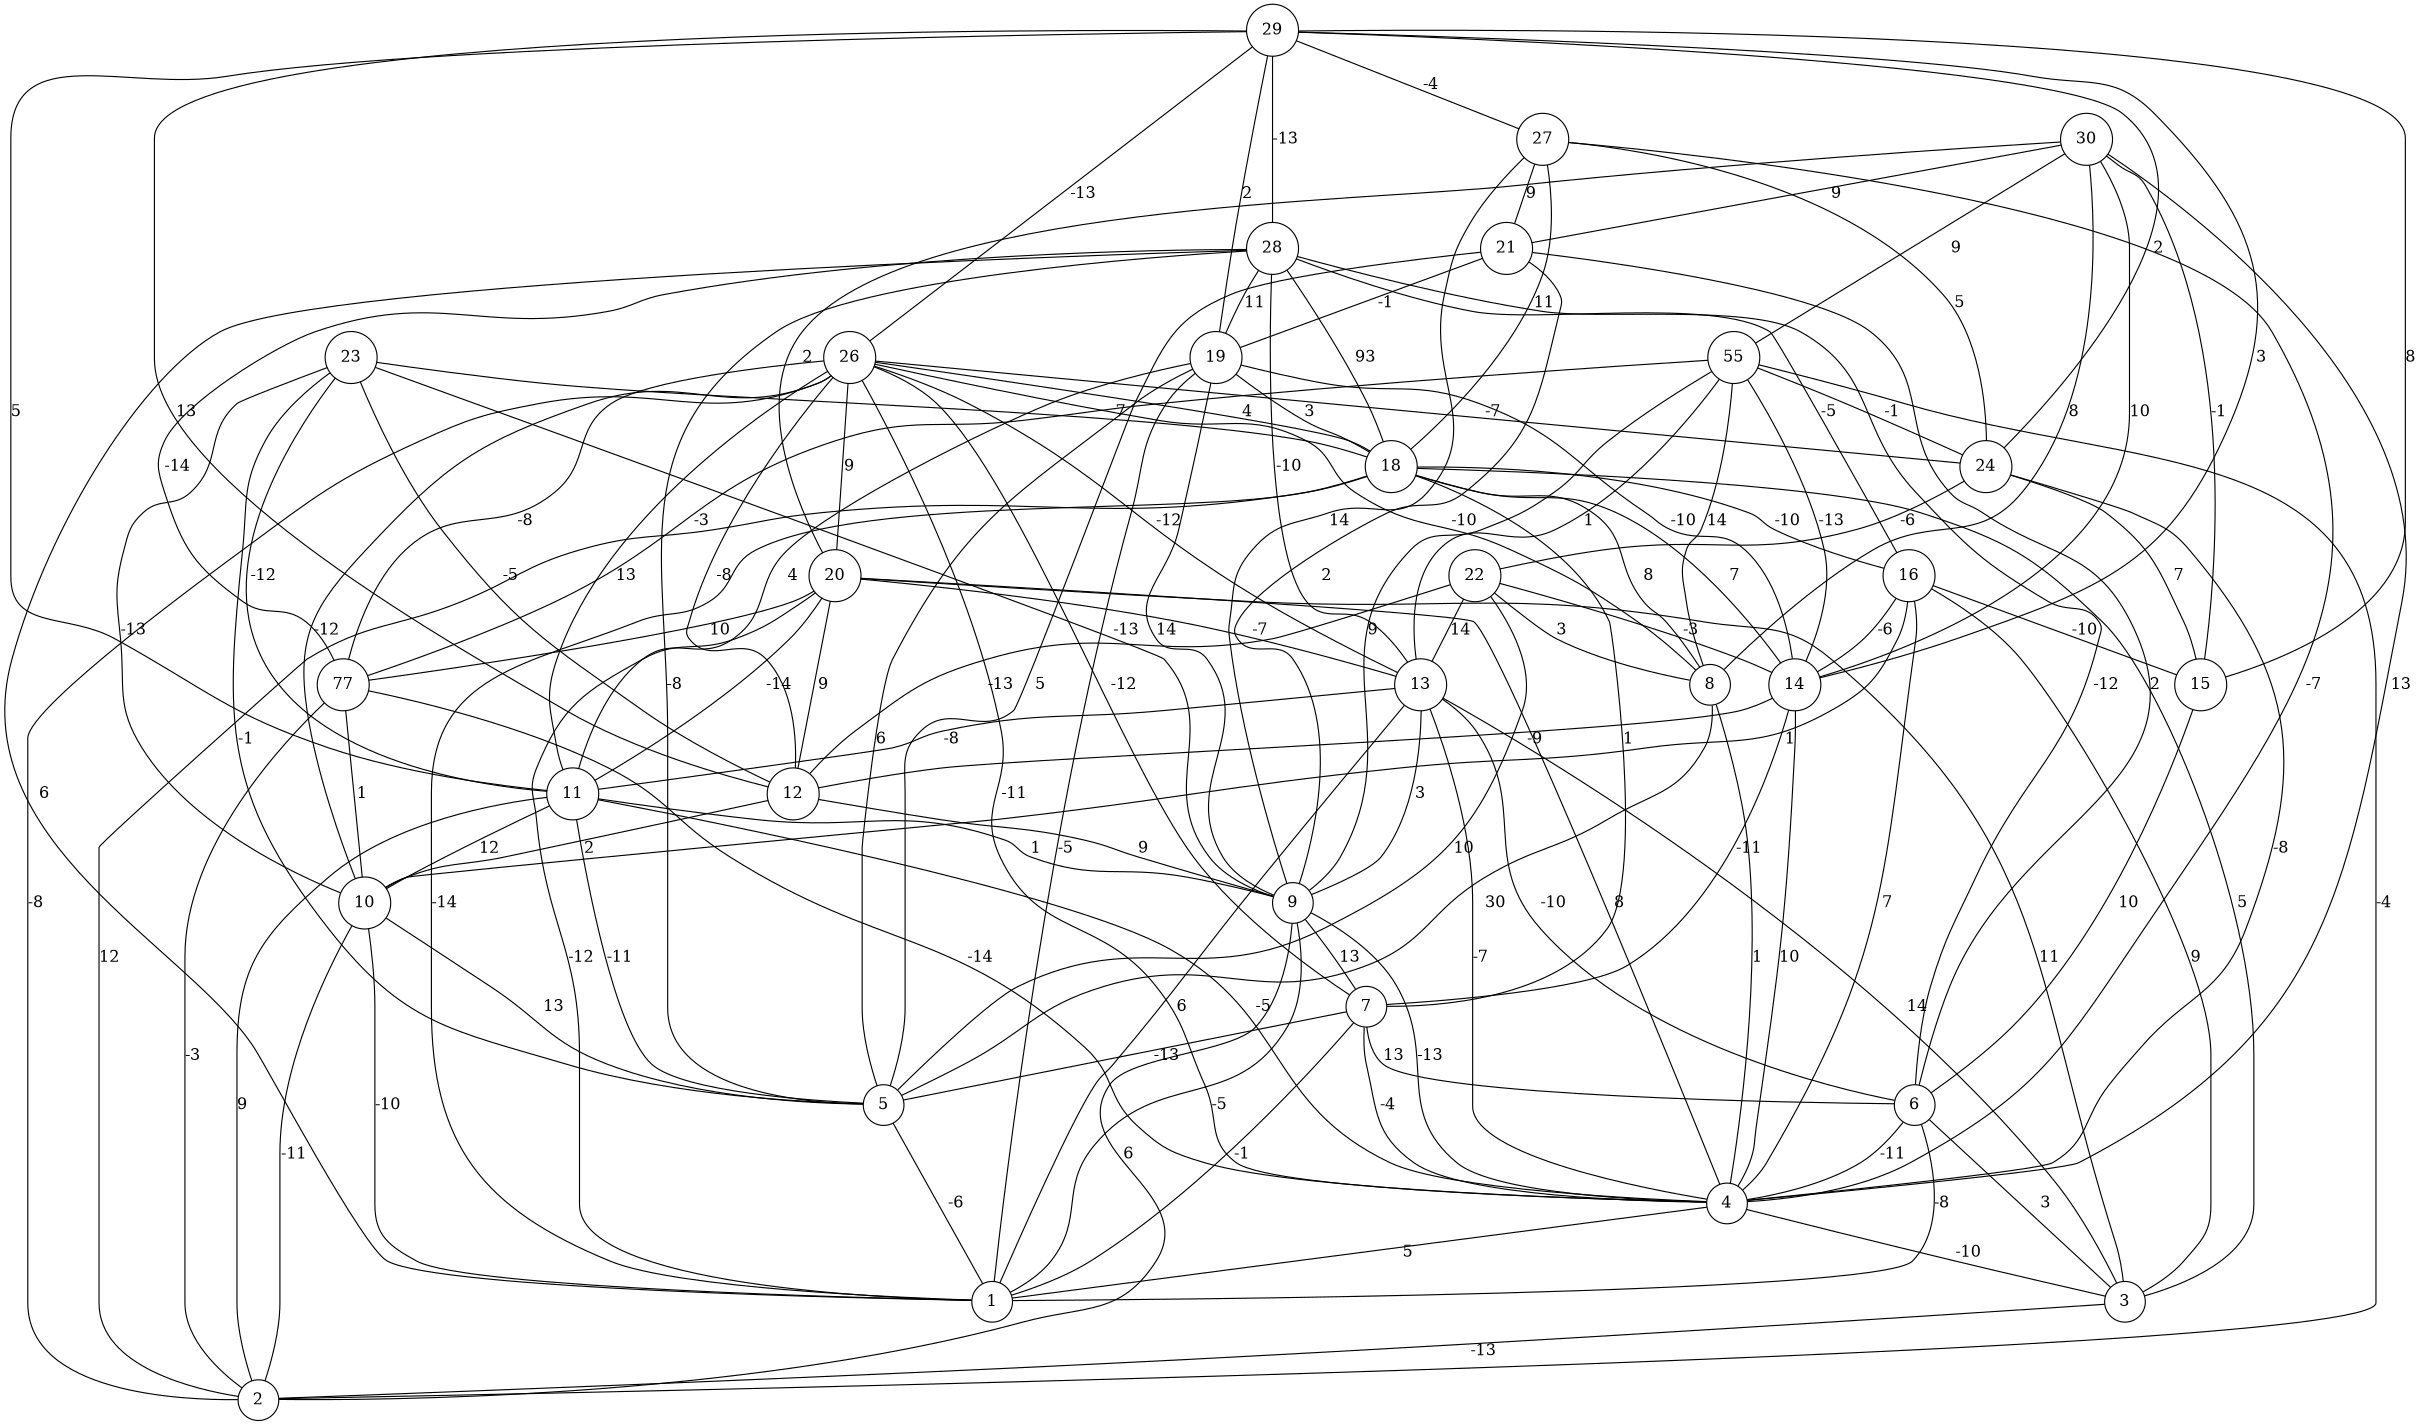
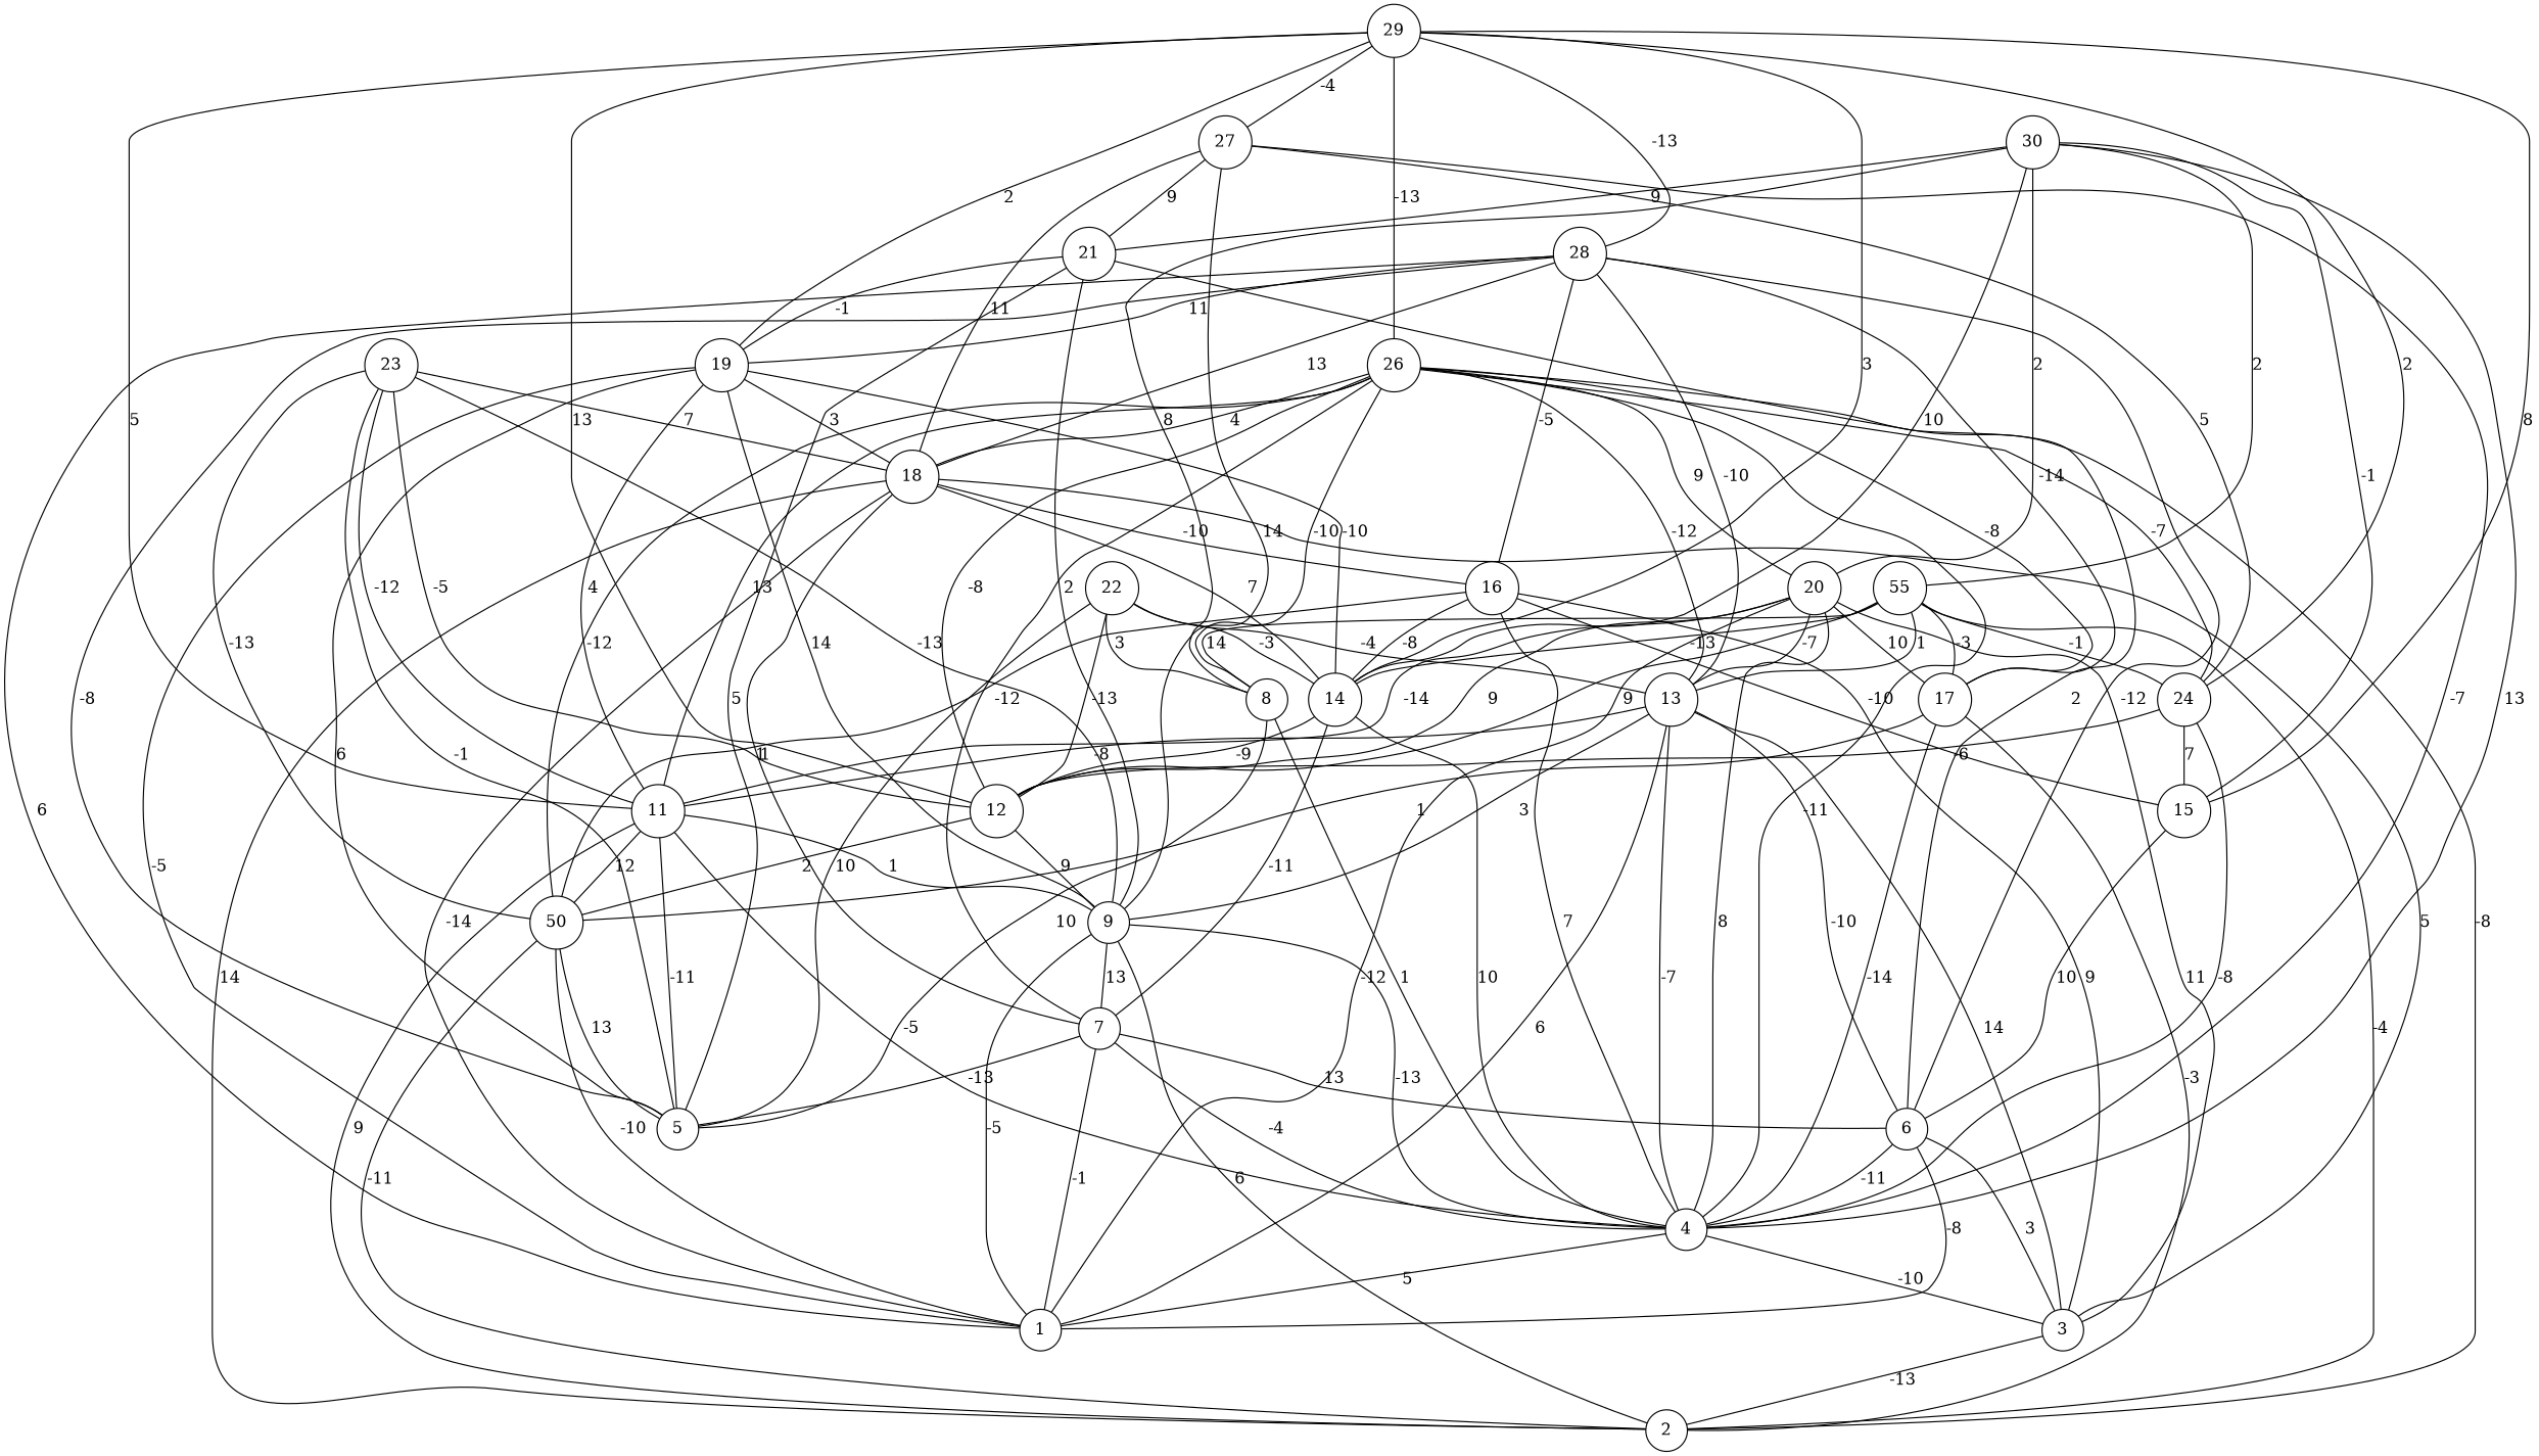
  graph {
    fontname="Helvetica,Arial,sans-serif"
    node [shape=circle]
    30
    4
    8
    14
    15
    20
    n7 [label=55]
    21
    1
    3
    5
    12
    7
    6
    11
    13
-   17 [label=77]
+   17
    24
    2
    9
-   10
+   10 [label=50]
    29
    19
    26
    27
    28
    18
    16
    23
    22
    30 -- 4 [label=13]
    30 -- 8 [label=8]
    30 -- 14 [label=10]
    30 -- 15 [label=-1]
    30 -- 20 [label=2]
-   30 -- n7 [label=9]
+   30 -- n7 [label=2]
    30 -- 21 [label=9]
    4 -- 1 [label=5]
    4 -- 3 [label=-10]
    8 -- 4 [label=1]
-   8 -- 5 [label=30]
+   8 -- 5 [label=10]
    14 -- 4 [label=10]
    14 -- 12 [label=-9]
    14 -- 7 [label=-11]
    15 -- 6 [label=10]
    20 -- 4 [label=8]
    20 -- 1 [label=-12]
    20 -- 3 [label=11]
    20 -- 12 [label=9]
    20 -- 11 [label=-14]
    20 -- 13 [label=-7]
    20 -- 17 [label=10]
    n7 -- 8 [label=14]
    n7 -- 14 [label=-13]
-   n7 -- 9 [label=9]
+   n7 -- 12 [label=9]
    n7 -- 13 [label=1]
    n7 -- 17 [label=-3]
    n7 -- 24 [label=-1]
    n7 -- 2 [label=-4]
    21 -- 5 [label=5]
    21 -- 6 [label=2]
    21 -- 9 [label=2]
    21 -- 19 [label=-1]
    3 -- 2 [label=-13]
-   5 -- 1 [label=-6]
    12 -- 9 [label=9]
    12 -- 10 [label=2]
    7 -- 4 [label=-4]
    7 -- 1 [label=-1]
    7 -- 5 [label=-13]
    7 -- 6 [label=13]
    6 -- 4 [label=-11]
    6 -- 1 [label=-8]
    6 -- 3 [label=3]
    11 -- 4 [label=-5]
    11 -- 5 [label=-11]
    11 -- 2 [label=9]
    11 -- 9 [label=1]
    11 -- 10 [label=12]
    13 -- 4 [label=-7]
    13 -- 1 [label=6]
    13 -- 3 [label=14]
    13 -- 6 [label=-10]
    13 -- 11 [label=-8]
    13 -- 9 [label=3]
    17 -- 4 [label=-14]
    17 -- 2 [label=-3]
    17 -- 10 [label=1]
    24 -- 4 [label=-8]
    24 -- 15 [label=7]
-   24 -- 22 [label=-6]
+   24 -- 12 [label=-6]
    9 -- 4 [label=-13]
    9 -- 1 [label=-5]
    9 -- 7 [label=13]
    9 -- 2 [label=6]
    10 -- 1 [label=-10]
    10 -- 5 [label=13]
    10 -- 2 [label=-11]
    29 -- 14 [label=3]
    29 -- 15 [label=8]
    29 -- 12 [label=13]
    29 -- 11 [label=5]
    29 -- 24 [label=2]
    29 -- 19 [label=2]
    29 -- 26 [label=-13]
    29 -- 27 [label=-4]
    29 -- 28 [label=-13]
    19 -- 14 [label=-10]
    19 -- 1 [label=-5]
    19 -- 5 [label=6]
    19 -- 11 [label=4]
    19 -- 9 [label=14]
    19 -- 18 [label=3]
    26 -- 4 [label=-11]
    26 -- 8 [label=-10]
    26 -- 20 [label=9]
    26 -- 12 [label=-8]
    26 -- 7 [label=-12]
    26 -- 11 [label=13]
    26 -- 13 [label=-12]
    26 -- 17 [label=-8]
    26 -- 24 [label=-7]
    26 -- 2 [label=-8]
    26 -- 10 [label=-12]
    26 -- 18 [label=4]
    27 -- 4 [label=-7]
    27 -- 21 [label=9]
    27 -- 24 [label=5]
    27 -- 9 [label=14]
    27 -- 18 [label=11]
    28 -- 1 [label=6]
    28 -- 5 [label=-8]
    28 -- 6 [label=-12]
    28 -- 13 [label=-10]
    28 -- 17 [label=-14]
    28 -- 19 [label=11]
-   28 -- 18 [label=93]
+   28 -- 18 [label=13]
    28 -- 16 [label=-5]
-   18 -- 8 [label=8]
    18 -- 14 [label=7]
    18 -- 1 [label=-14]
    18 -- 3 [label=5]
    18 -- 7 [label=1]
-   18 -- 2 [label=12]
+   18 -- 2 [label=14]
    18 -- 16 [label=-10]
    16 -- 4 [label=7]
-   16 -- 14 [label=-6]
+   16 -- 14 [label=-8]
    16 -- 15 [label=-10]
    16 -- 3 [label=9]
    16 -- 10 [label=1]
    23 -- 5 [label=-1]
    23 -- 12 [label=-5]
    23 -- 11 [label=-12]
    23 -- 9 [label=-13]
    23 -- 10 [label=-13]
    23 -- 18 [label=7]
    22 -- 8 [label=3]
    22 -- 14 [label=-3]
    22 -- 5 [label=10]
    22 -- 12 [label=-13]
-   22 -- 13 [label=14]
+   22 -- 13 [label=-4]
  }
